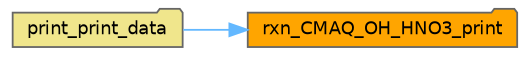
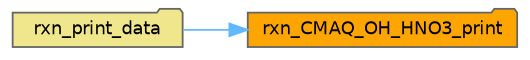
  digraph {
    rankdir=RL
    node [fontname=Helvetica fontsize=10 shape=folder style=filled]
    n1 [color=gray40 fillcolor=orange fontcolor=black height=0.2 label=rxn_CMAQ_OH_HNO3_print width=0.4]
-   n2 [color=grey40 fillcolor=khaki height=0.2 label=print_print_data width=0.4]
+   n2 [color=grey40 fillcolor=khaki height=0.2 label=rxn_print_data width=0.4]
    n1 -> n2 [color=steelblue1 dir=back fontname=Helvetica fontsize=10 labelfontname=Helvetica labelfontsize=10 style=solid]
  }
